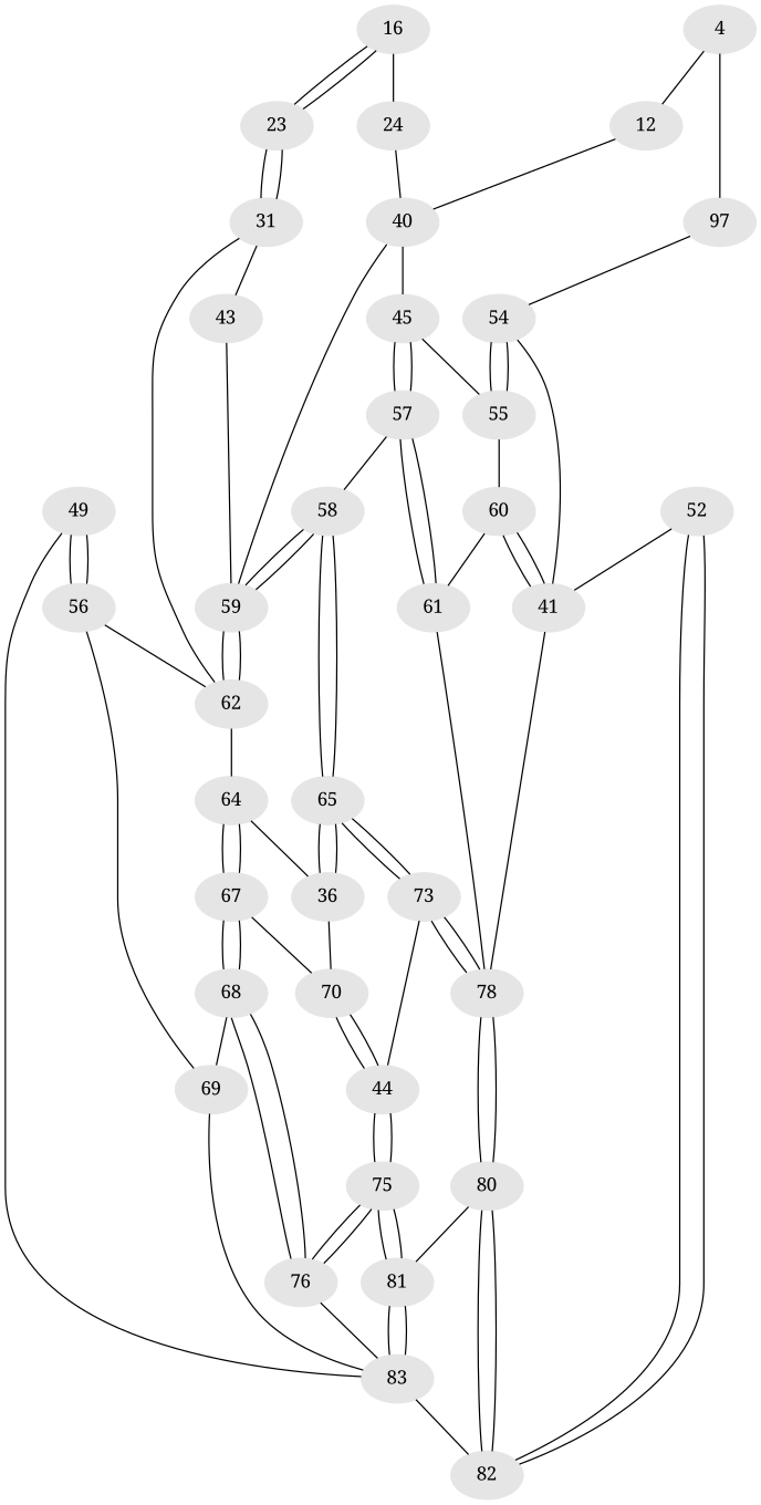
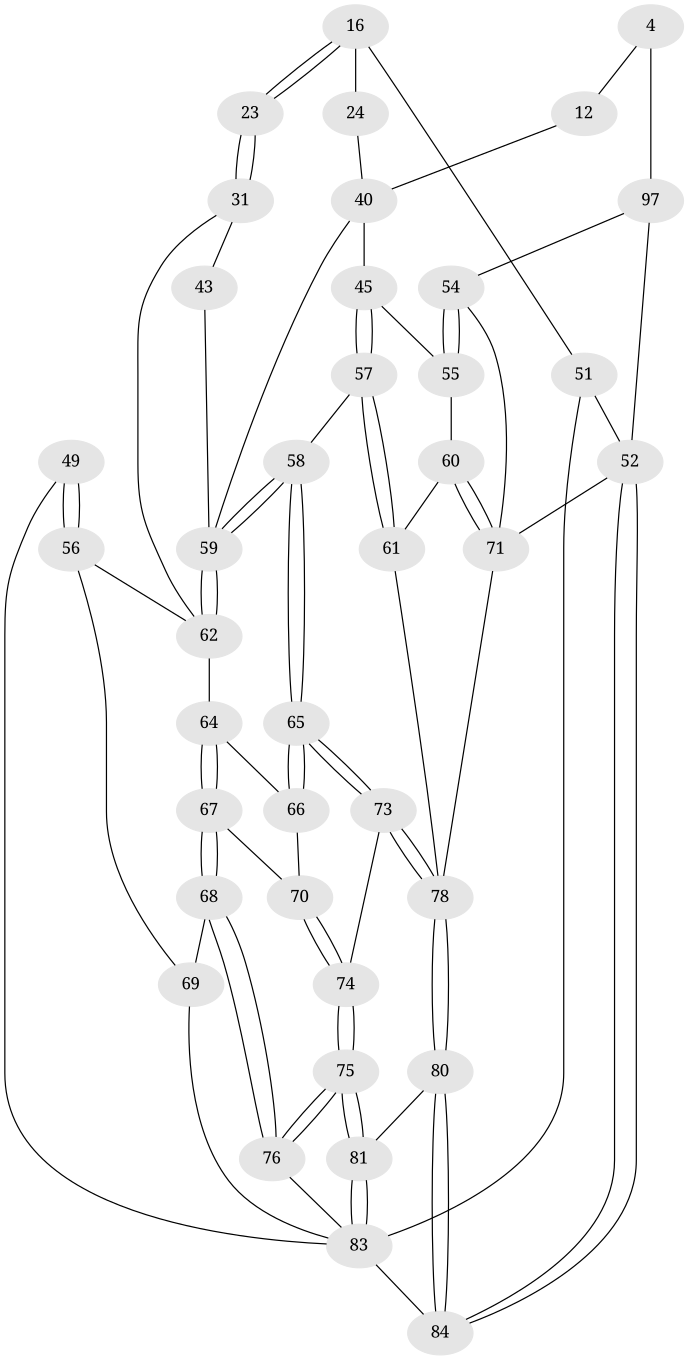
  graph {
    fontname="Noto Serif"
    node [color=gray90 fontname="Noto Serif" style=filled]
    edge [fontname="Noto Serif"]
    n1 [label=4]
    12 [super="+9"]
    n3 [label=97 super="+10+11+7"]
    40 [super="+20+19+23+39"]
    52 [super="+2"]
    54 [super="+38+22+18"]
    16 [super="+4+5+13"]
    24 [super="+14+15"]
    n9 [label=23]
+   51 [super="+25"]
    45 [super="+44"]
    59 [super="+41+42"]
    31
    83 [super="+82+72"]
-   71 [super="+53" label=41]
-   84 [label=82]
+   71 [super="+53"]
+   84
    55
    43 [super="+30+29"]
    62 [super="+47"]
    64 [super="+63"]
    56 [super="+33+48"]
    69
    57
    60
    58
    61
    49
    78 [super="+77"]
    65
-   66 [label=36]
+   66
    73
    80
    67
    70
    68
-   74 [label=44]
+   74
    76
    75
    81
    n1 -- 12
    n1 -- n3 [weight=2]
    12 -- 40
+   n3 -- 52 [weight=2]
    n3 -- 54 [weight=2]
    40 -- 45 [weight=2]
    40 -- 59
    52 -- 71
    52 -- 84
    52 -- 84
    54 -- 71
    54 -- 55
    54 -- 55
    16 -- 24 [weight=2]
    16 -- n9
    16 -- n9
+   16 -- 51
    24 -- 40
    n9 -- 31
    n9 -- 31
+   51 -- 52 [weight=2]
+   51 -- 83 [weight=2]
    45 -- 55
    45 -- 57
    45 -- 57
    59 -- 62 [weight=2]
    59 -- 62
    31 -- 43
    31 -- 62
    83 -- 84
    71 -- 78
    55 -- 60
    43 -- 59
    62 -- 64 [weight=2]
    64 -- 66
    64 -- 67
    64 -- 67
    56 -- 62
    56 -- 69
    69 -- 83
    57 -- 58
    57 -- 61
    57 -- 61
    60 -- 71
    60 -- 71
    60 -- 61
    58 -- 59
    58 -- 59
    58 -- 65
    58 -- 65
    61 -- 78
    49 -- 83
    49 -- 56 [weight=2]
    49 -- 56
    78 -- 80
    78 -- 80
    65 -- 66
    65 -- 66
    65 -- 73
    65 -- 73
    66 -- 70
    73 -- 78
    73 -- 78
    73 -- 74
    80 -- 84
    80 -- 84
    80 -- 81
    67 -- 70
    67 -- 68
    67 -- 68
    70 -- 74
    70 -- 74
    68 -- 69
    68 -- 76
    68 -- 76
    74 -- 75
    74 -- 75
    76 -- 83
    75 -- 76
    75 -- 76
    75 -- 81
    75 -- 81
    81 -- 83
    81 -- 83
  }
